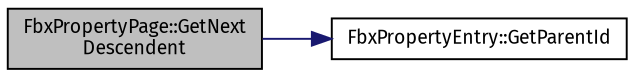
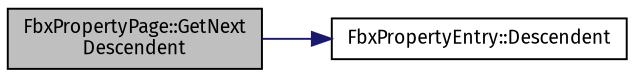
  digraph {
    rankdir=LR
    fontname="Fira Sans"
    node [color=black fontname="Fira Sans" fontsize=10 shape=record style=filled]
    n1 [fillcolor=grey75 fontcolor=black height=0.2 label="FbxPropertyPage::GetNext\lDescendent" width=0.4]
-   n2 [fillcolor=white height=0.2 label="FbxPropertyEntry::GetParentId" width=0.4]
+   n2 [fillcolor=white height=0.2 label="FbxPropertyEntry::Descendent" width=0.4]
    n1 -> n2 [color=midnightblue fontname="Fira Sans" fontsize=10 labelfontname=Helvetica labelfontsize=10 style=solid]
  }
